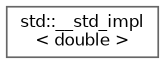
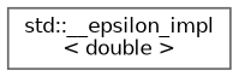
  digraph {
    rankdir=LR
-   n1 [color=grey40 fillcolor=white fontname=Helvetica fontsize=10 height=0.2 label="std::__std_impl\l\< double \>" shape=box style=filled width=0.4]
+   n1 [color=grey40 fillcolor=white fontname=Helvetica fontsize=10 height=0.2 label="std::__epsilon_impl\l\< double \>" shape=box style=filled width=0.4]
  }
